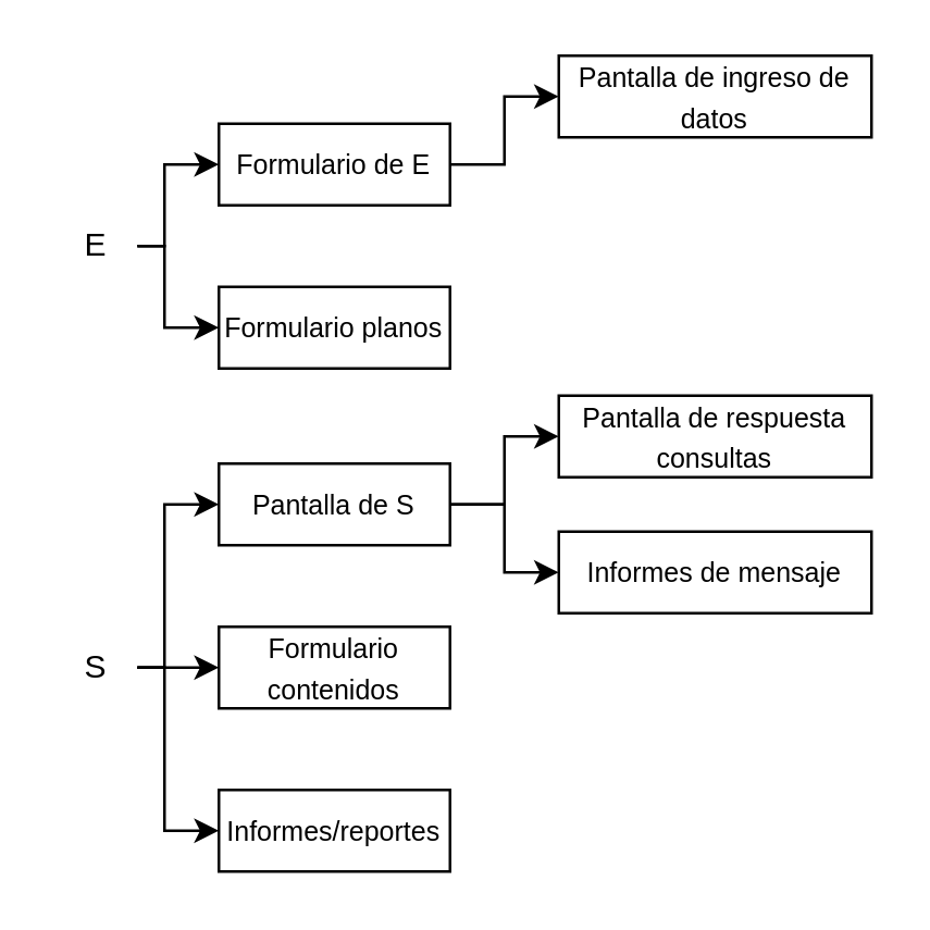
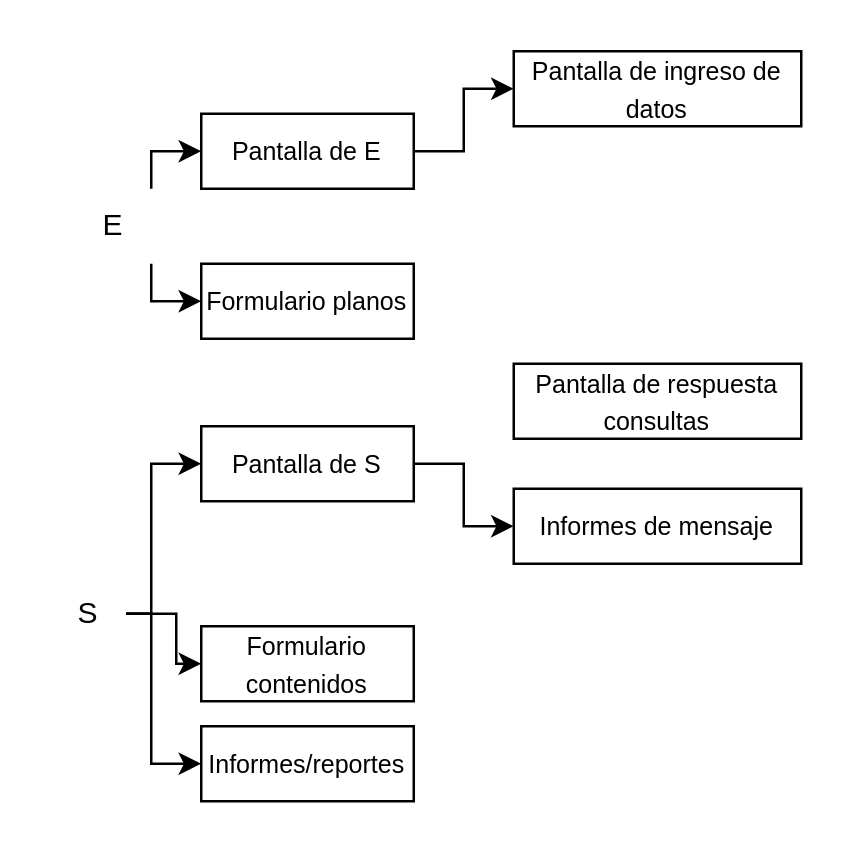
  <mxCell id="0" />
  <mxCell id="1" parent="0" />
  <mxCell id="2" style="edgeStyle=orthogonalEdgeStyle;rounded=0;orthogonalLoop=1;jettySize=auto;html=1;entryX=0;entryY=0.5;entryDx=0;entryDy=0;" parent="1" source="4" target="10" edge="1"><mxGeometry relative="1" as="geometry"><Array as="points"><mxPoint x="60" y="90" /><mxPoint x="60" y="60" /></Array></mxGeometry></mxCell>
  <mxCell id="3" style="edgeStyle=orthogonalEdgeStyle;rounded=0;orthogonalLoop=1;jettySize=auto;html=1;entryX=0;entryY=0.5;entryDx=0;entryDy=0;" parent="1" source="4" target="11" edge="1"><mxGeometry relative="1" as="geometry"><Array as="points"><mxPoint x="60" y="90" /><mxPoint x="60" y="120" /></Array></mxGeometry></mxCell>
- <mxCell id="4" value="E" style="text;strokeColor=none;align=center;fillColor=none;html=1;verticalAlign=middle;whiteSpace=wrap;rounded=0;strokeWidth=0;" parent="1" vertex="1"><mxGeometry x="20" y="75" width="30" height="30" as="geometry" /></mxCell>
+ <mxCell id="4" value="E" style="text;strokeColor=none;align=center;fillColor=none;html=1;verticalAlign=middle;whiteSpace=wrap;rounded=0;strokeWidth=0;" parent="1" vertex="1"><mxGeometry x="30" y="75" width="30" height="30" as="geometry" /></mxCell>
  <mxCell id="5" style="edgeStyle=orthogonalEdgeStyle;rounded=0;orthogonalLoop=1;jettySize=auto;html=1;entryX=0;entryY=0.5;entryDx=0;entryDy=0;" parent="1" source="8" target="15" edge="1"><mxGeometry relative="1" as="geometry"><Array as="points"><mxPoint x="60" y="245" /><mxPoint x="60" y="185" /></Array></mxGeometry></mxCell>
  <mxCell id="6" style="edgeStyle=orthogonalEdgeStyle;rounded=0;orthogonalLoop=1;jettySize=auto;html=1;entryX=0;entryY=0.5;entryDx=0;entryDy=0;" parent="1" source="8" target="16" edge="1"><mxGeometry relative="1" as="geometry" /></mxCell>
  <mxCell id="7" style="edgeStyle=orthogonalEdgeStyle;rounded=0;orthogonalLoop=1;jettySize=auto;html=1;entryX=0;entryY=0.5;entryDx=0;entryDy=0;" parent="1" source="8" target="17" edge="1"><mxGeometry relative="1" as="geometry"><Array as="points"><mxPoint x="60" y="245" /><mxPoint x="60" y="305" /></Array></mxGeometry></mxCell>
  <mxCell id="8" value="S" style="text;strokeColor=none;align=center;fillColor=none;html=1;verticalAlign=middle;whiteSpace=wrap;rounded=0;" parent="1" vertex="1"><mxGeometry x="20" y="230" width="30" height="30" as="geometry" /></mxCell>
  <mxCell id="9" style="edgeStyle=orthogonalEdgeStyle;rounded=0;orthogonalLoop=1;jettySize=auto;html=1;" parent="1" source="10" target="12" edge="1"><mxGeometry relative="1" as="geometry" /></mxCell>
- <mxCell id="10" value="&lt;font style=&quot;font-size: 10px;&quot;&gt;Formulario de E&lt;/font&gt;" style="text;strokeColor=default;align=center;fillColor=none;html=1;verticalAlign=middle;whiteSpace=wrap;rounded=0;" parent="1" vertex="1"><mxGeometry x="80" y="45" width="85" height="30" as="geometry" /></mxCell>
+ <mxCell id="10" value="&lt;font style=&quot;font-size: 10px;&quot;&gt;Pantalla de E&lt;/font&gt;" style="text;strokeColor=default;align=center;fillColor=none;html=1;verticalAlign=middle;whiteSpace=wrap;rounded=0;" parent="1" vertex="1"><mxGeometry x="80" y="45" width="85" height="30" as="geometry" /></mxCell>
  <mxCell id="11" value="&lt;font style=&quot;font-size: 10px;&quot;&gt;Formulario planos&lt;/font&gt;" style="text;strokeColor=default;align=center;fillColor=none;html=1;verticalAlign=middle;whiteSpace=wrap;rounded=0;" parent="1" vertex="1"><mxGeometry x="80" y="105" width="85" height="30" as="geometry" /></mxCell>
  <mxCell id="12" value="&lt;font style=&quot;font-size: 10px;&quot;&gt;Pantalla de ingreso de datos&lt;/font&gt;" style="text;strokeColor=default;align=center;fillColor=none;html=1;verticalAlign=middle;whiteSpace=wrap;rounded=0;" parent="1" vertex="1"><mxGeometry x="205" y="20" width="115" height="30" as="geometry" /></mxCell>
- <mxCell id="13" style="edgeStyle=orthogonalEdgeStyle;rounded=0;orthogonalLoop=1;jettySize=auto;html=1;entryX=0;entryY=0.5;entryDx=0;entryDy=0;" parent="1" source="15" target="18" edge="1"><mxGeometry relative="1" as="geometry" /></mxCell>
  <mxCell id="14" style="edgeStyle=orthogonalEdgeStyle;rounded=0;orthogonalLoop=1;jettySize=auto;html=1;" parent="1" source="15" target="19" edge="1"><mxGeometry relative="1" as="geometry" /></mxCell>
  <mxCell id="15" value="&lt;font style=&quot;font-size: 10px;&quot;&gt;Pantalla de S&lt;/font&gt;" style="text;strokeColor=default;align=center;fillColor=none;html=1;verticalAlign=middle;whiteSpace=wrap;rounded=0;" parent="1" vertex="1"><mxGeometry x="80" y="170" width="85" height="30" as="geometry" /></mxCell>
- <mxCell id="16" value="&lt;font style=&quot;font-size: 10px;&quot;&gt;Formulario contenidos&lt;/font&gt;" style="text;strokeColor=default;align=center;fillColor=none;html=1;verticalAlign=middle;whiteSpace=wrap;rounded=0;" parent="1" vertex="1"><mxGeometry x="80" y="230" width="85" height="30" as="geometry" /></mxCell>
+ <mxCell id="16" value="&lt;font style=&quot;font-size: 10px;&quot;&gt;Formulario contenidos&lt;/font&gt;" style="text;strokeColor=default;align=center;fillColor=none;html=1;verticalAlign=middle;whiteSpace=wrap;rounded=0;" parent="1" vertex="1"><mxGeometry x="80" y="250" width="85" height="30" as="geometry" /></mxCell>
  <mxCell id="17" value="&lt;font style=&quot;font-size: 10px;&quot;&gt;Informes/reportes&lt;/font&gt;" style="text;strokeColor=default;align=center;fillColor=none;html=1;verticalAlign=middle;whiteSpace=wrap;rounded=0;" parent="1" vertex="1"><mxGeometry x="80" y="290" width="85" height="30" as="geometry" /></mxCell>
  <mxCell id="18" value="&lt;font style=&quot;font-size: 10px;&quot;&gt;Pantalla de respuesta consultas&lt;/font&gt;" style="text;strokeColor=default;align=center;fillColor=none;html=1;verticalAlign=middle;whiteSpace=wrap;rounded=0;" parent="1" vertex="1"><mxGeometry x="205" y="145" width="115" height="30" as="geometry" /></mxCell>
  <mxCell id="19" value="&lt;font style=&quot;font-size: 10px;&quot;&gt;Informes de mensaje&lt;/font&gt;" style="text;strokeColor=default;align=center;fillColor=none;html=1;verticalAlign=middle;whiteSpace=wrap;rounded=0;" parent="1" vertex="1"><mxGeometry x="205" y="195" width="115" height="30" as="geometry" /></mxCell>
